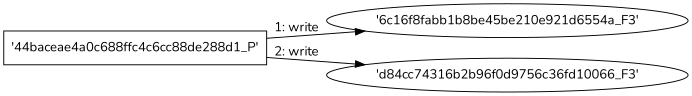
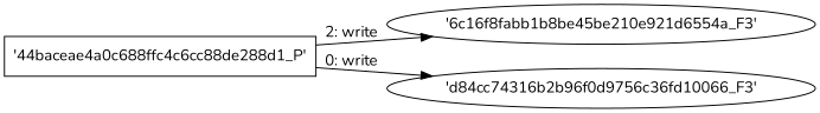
  digraph {
    engine=neato
    fixedsize=false
    fontname=Nunito
    fontsize=10
    nodesep=0.3
    rankdir=LR
    ranksep=0
    splines=true
    node [fontname=Nunito node_type=file shape=ellipse]
    edge [fontname=Nunito]
    n1 [label="'44baceae4a0c688ffc4c6cc88de288d1_P'" node_type=Process shape=box]
    "'6c16f8fabb1b8be45be210e921d6554a_F3'"
    "'d84cc74316b2b96f0d9756c36fd10066_F3'"
-   n1 -> "'6c16f8fabb1b8be45be210e921d6554a_F3'" [label="1: write"]
-   n1 -> "'d84cc74316b2b96f0d9756c36fd10066_F3'" [label="2: write"]
+   n1 -> "'6c16f8fabb1b8be45be210e921d6554a_F3'" [label="2: write"]
+   n1 -> "'d84cc74316b2b96f0d9756c36fd10066_F3'" [label="0: write"]
  }
